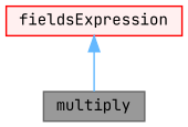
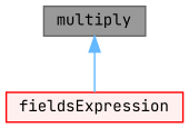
  digraph {
    fontname="JetBrains Mono"
    node [fontname="JetBrains Mono" fontsize=10 shape=box style=filled]
    n1 [color=gray40 fillcolor=grey60 fontcolor=black height=0.2 label=multiply width=0.4]
    n2 [color=red fillcolor="#FFF0F0" height=0.2 label=fieldsExpression width=0.4]
-   n2 -> n1 [color=steelblue1 dir=back fontname="JetBrains Mono" fontsize=10 labelfontname=Helvetica labelfontsize=10 style=solid]
+   n1 -> n2 [color=steelblue1 dir=back fontname="JetBrains Mono" fontsize=10 labelfontname=Helvetica labelfontsize=10 style=solid]
  }
